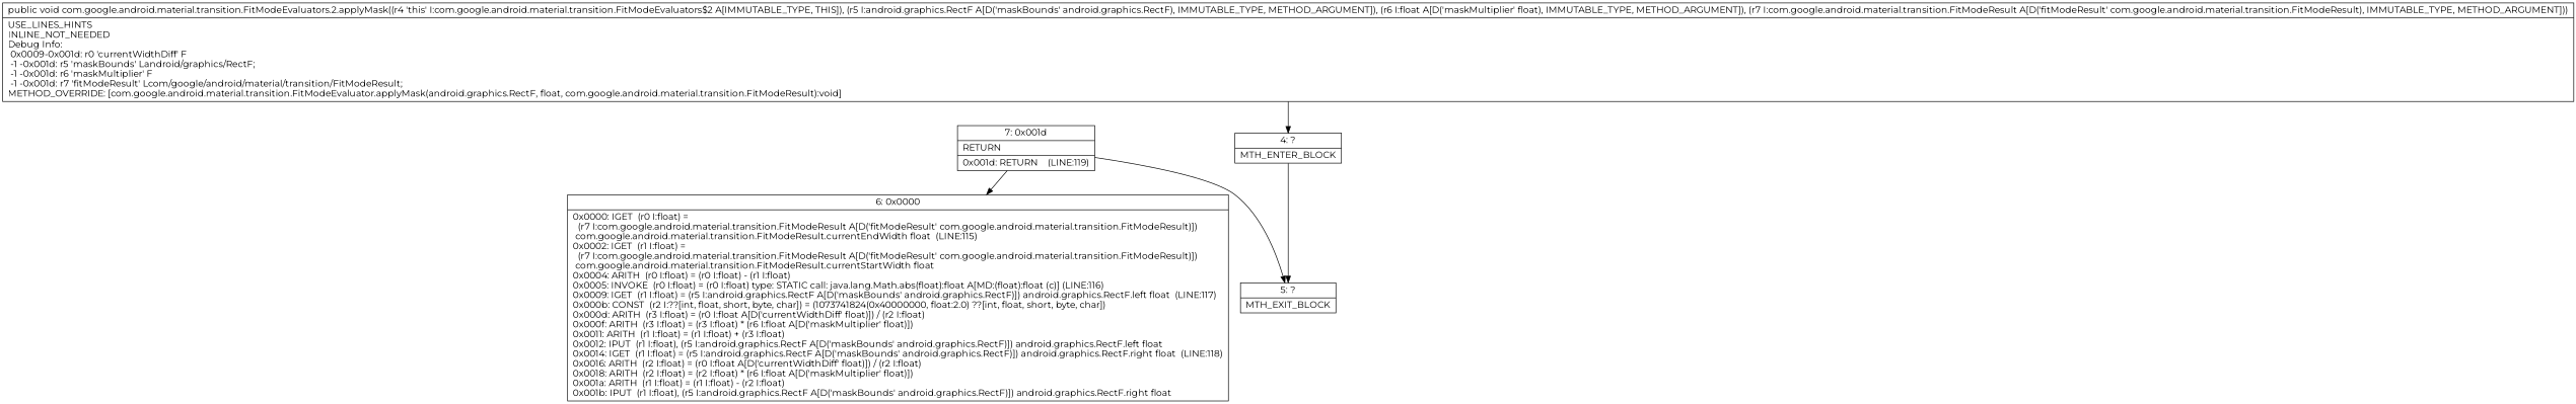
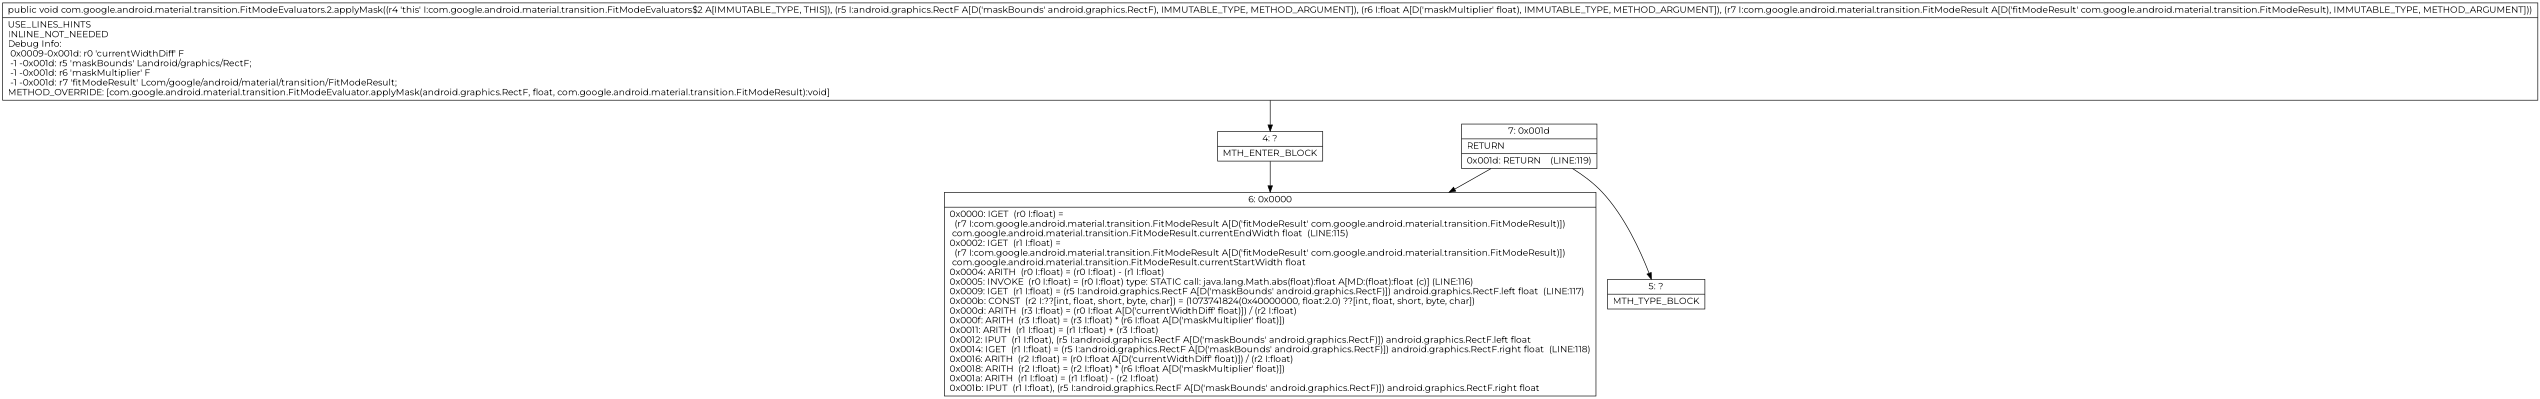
  digraph {
    fontname=Montserrat
    node [fontname=Montserrat shape=record]
    edge [fontname=Montserrat]
    n1 [label="{4\:\ ?|MTH_ENTER_BLOCK\l}"]
    n2 [label="{6\:\ 0x0000|0x0000: IGET  (r0 I:float) = \l  (r7 I:com.google.android.material.transition.FitModeResult A[D('fitModeResult' com.google.android.material.transition.FitModeResult)])\l com.google.android.material.transition.FitModeResult.currentEndWidth float  (LINE:115)\l0x0002: IGET  (r1 I:float) = \l  (r7 I:com.google.android.material.transition.FitModeResult A[D('fitModeResult' com.google.android.material.transition.FitModeResult)])\l com.google.android.material.transition.FitModeResult.currentStartWidth float \l0x0004: ARITH  (r0 I:float) = (r0 I:float) \- (r1 I:float) \l0x0005: INVOKE  (r0 I:float) = (r0 I:float) type: STATIC call: java.lang.Math.abs(float):float A[MD:(float):float (c)] (LINE:116)\l0x0009: IGET  (r1 I:float) = (r5 I:android.graphics.RectF A[D('maskBounds' android.graphics.RectF)]) android.graphics.RectF.left float  (LINE:117)\l0x000b: CONST  (r2 I:??[int, float, short, byte, char]) = (1073741824(0x40000000, float:2.0) ??[int, float, short, byte, char]) \l0x000d: ARITH  (r3 I:float) = (r0 I:float A[D('currentWidthDiff' float)]) \/ (r2 I:float) \l0x000f: ARITH  (r3 I:float) = (r3 I:float) * (r6 I:float A[D('maskMultiplier' float)]) \l0x0011: ARITH  (r1 I:float) = (r1 I:float) + (r3 I:float) \l0x0012: IPUT  (r1 I:float), (r5 I:android.graphics.RectF A[D('maskBounds' android.graphics.RectF)]) android.graphics.RectF.left float \l0x0014: IGET  (r1 I:float) = (r5 I:android.graphics.RectF A[D('maskBounds' android.graphics.RectF)]) android.graphics.RectF.right float  (LINE:118)\l0x0016: ARITH  (r2 I:float) = (r0 I:float A[D('currentWidthDiff' float)]) \/ (r2 I:float) \l0x0018: ARITH  (r2 I:float) = (r2 I:float) * (r6 I:float A[D('maskMultiplier' float)]) \l0x001a: ARITH  (r1 I:float) = (r1 I:float) \- (r2 I:float) \l0x001b: IPUT  (r1 I:float), (r5 I:android.graphics.RectF A[D('maskBounds' android.graphics.RectF)]) android.graphics.RectF.right float \l}"]
    n3 [label="{7\:\ 0x001d|RETURN\l|0x001d: RETURN    (LINE:119)\l}"]
-   n4 [label="{5\:\ ?|MTH_EXIT_BLOCK\l}"]
+   n4 [label="{5\:\ ?|MTH_TYPE_BLOCK\l}"]
    n5 [label="{public void com.google.android.material.transition.FitModeEvaluators.2.applyMask((r4 'this' I:com.google.android.material.transition.FitModeEvaluators$2 A[IMMUTABLE_TYPE, THIS]), (r5 I:android.graphics.RectF A[D('maskBounds' android.graphics.RectF), IMMUTABLE_TYPE, METHOD_ARGUMENT]), (r6 I:float A[D('maskMultiplier' float), IMMUTABLE_TYPE, METHOD_ARGUMENT]), (r7 I:com.google.android.material.transition.FitModeResult A[D('fitModeResult' com.google.android.material.transition.FitModeResult), IMMUTABLE_TYPE, METHOD_ARGUMENT]))  | USE_LINES_HINTS\lINLINE_NOT_NEEDED\lDebug Info:\l  0x0009\-0x001d: r0 'currentWidthDiff' F\l  \-1 \-0x001d: r5 'maskBounds' Landroid\/graphics\/RectF;\l  \-1 \-0x001d: r6 'maskMultiplier' F\l  \-1 \-0x001d: r7 'fitModeResult' Lcom\/google\/android\/material\/transition\/FitModeResult;\lMETHOD_OVERRIDE: [com.google.android.material.transition.FitModeEvaluator.applyMask(android.graphics.RectF, float, com.google.android.material.transition.FitModeResult):void]\l}"]
-   n1 -> n4
+   n1 -> n2
    n3 -> n2
    n3 -> n4
    n5 -> n1
  }
